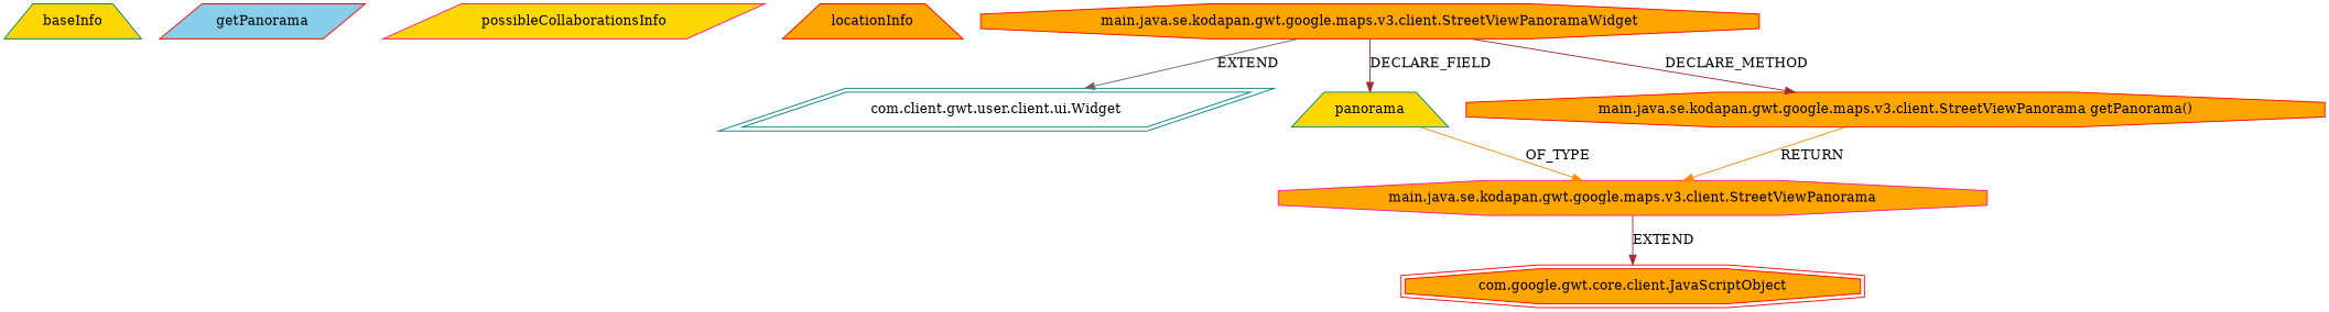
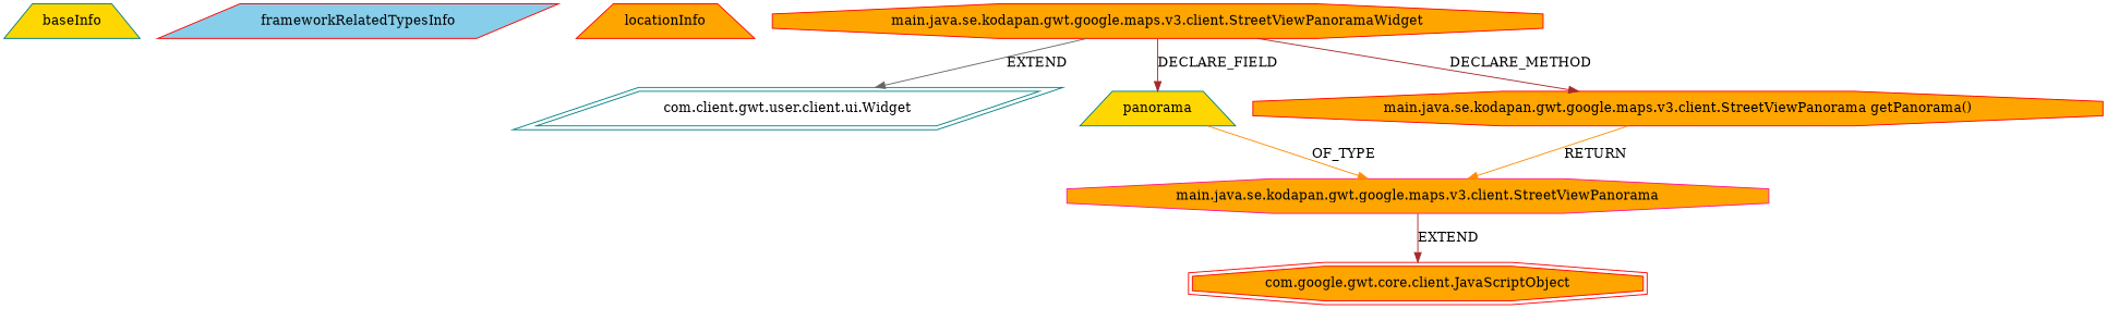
  digraph {
    node [color=red fillcolor=orange shape=octagon style=filled]
    edge [color=brown]
    baseInfo [category=extension_graph color=teal fillcolor=gold graphId=3385 isAnonymous=false possibleRelation=true shape=trapezium]
-   frameworkRelatedTypesInfo [0="com.google.gwt.user.client.ui.Widget" fillcolor=skyblue shape=parallelogram label=getPanorama]
-   possibleCollaborationsInfo [0="3385~CLIENT_METHOD_DECLARATION-RETURN_TYPE-FIELD_DECLARATION-~com.google.gwt.user.client.ui.Widget ~com.google.gwt.core.client.JavaScriptObject ~false~false" color=deeppink fillcolor=gold shape=parallelogram]
+   frameworkRelatedTypesInfo [0="com.google.gwt.user.client.ui.Widget" fillcolor=skyblue shape=parallelogram]
    locationInfo [contextSignature=StreetViewPanoramaWidget filePath="/karlwettin-kodapan-gwt-google-map-v3/kodapan-gwt-google-map-v3-master/src/main/java/se/kodapan/gwt/google/maps/v3/client/StreetViewPanoramaWidget.java" graphId=3385 projectName="karlwettin-kodapan-gwt-google-map-v3" shape=trapezium]
    n5 [isFrameworkType=false label="main.java.se.kodapan.gwt.google.maps.v3.client.StreetViewPanoramaWidget" vertexType=ROOT_CLIENT_CLASS_DECLARATION]
    n6 [color=teal fillcolor=white isFrameworkType=true label="com.client.gwt.user.client.ui.Widget" peripheries=2 shape=parallelogram vertexType=FRAMEWORK_CLASS_TYPE]
    n7 [color=teal fillcolor=gold isFrameworkType=false label=panorama shape=trapezium vertexType=FIELD_DECLARATION]
    n8 [isFrameworkType=false label="main.java.se.kodapan.gwt.google.maps.v3.client.StreetViewPanorama getPanorama()" vertexType=CLIENT_METHOD_DECLARATION]
    n9 [color=deeppink isFrameworkType=false label="main.java.se.kodapan.gwt.google.maps.v3.client.StreetViewPanorama" vertexType=REFERENCE_CLIENT_CLASS_DECLARATION]
    n10 [isFrameworkType=true label="com.google.gwt.core.client.JavaScriptObject" peripheries=2 vertexType=FRAMEWORK_CLASS_TYPE]
    n5 -> n6 [color=gray40 label=EXTEND]
    n5 -> n7 [label=DECLARE_FIELD]
    n5 -> n8 [label=DECLARE_METHOD]
    n7 -> n9 [color=darkorange label=OF_TYPE]
    n8 -> n9 [color=darkorange label=RETURN]
    n9 -> n10 [label=EXTEND]
  }
